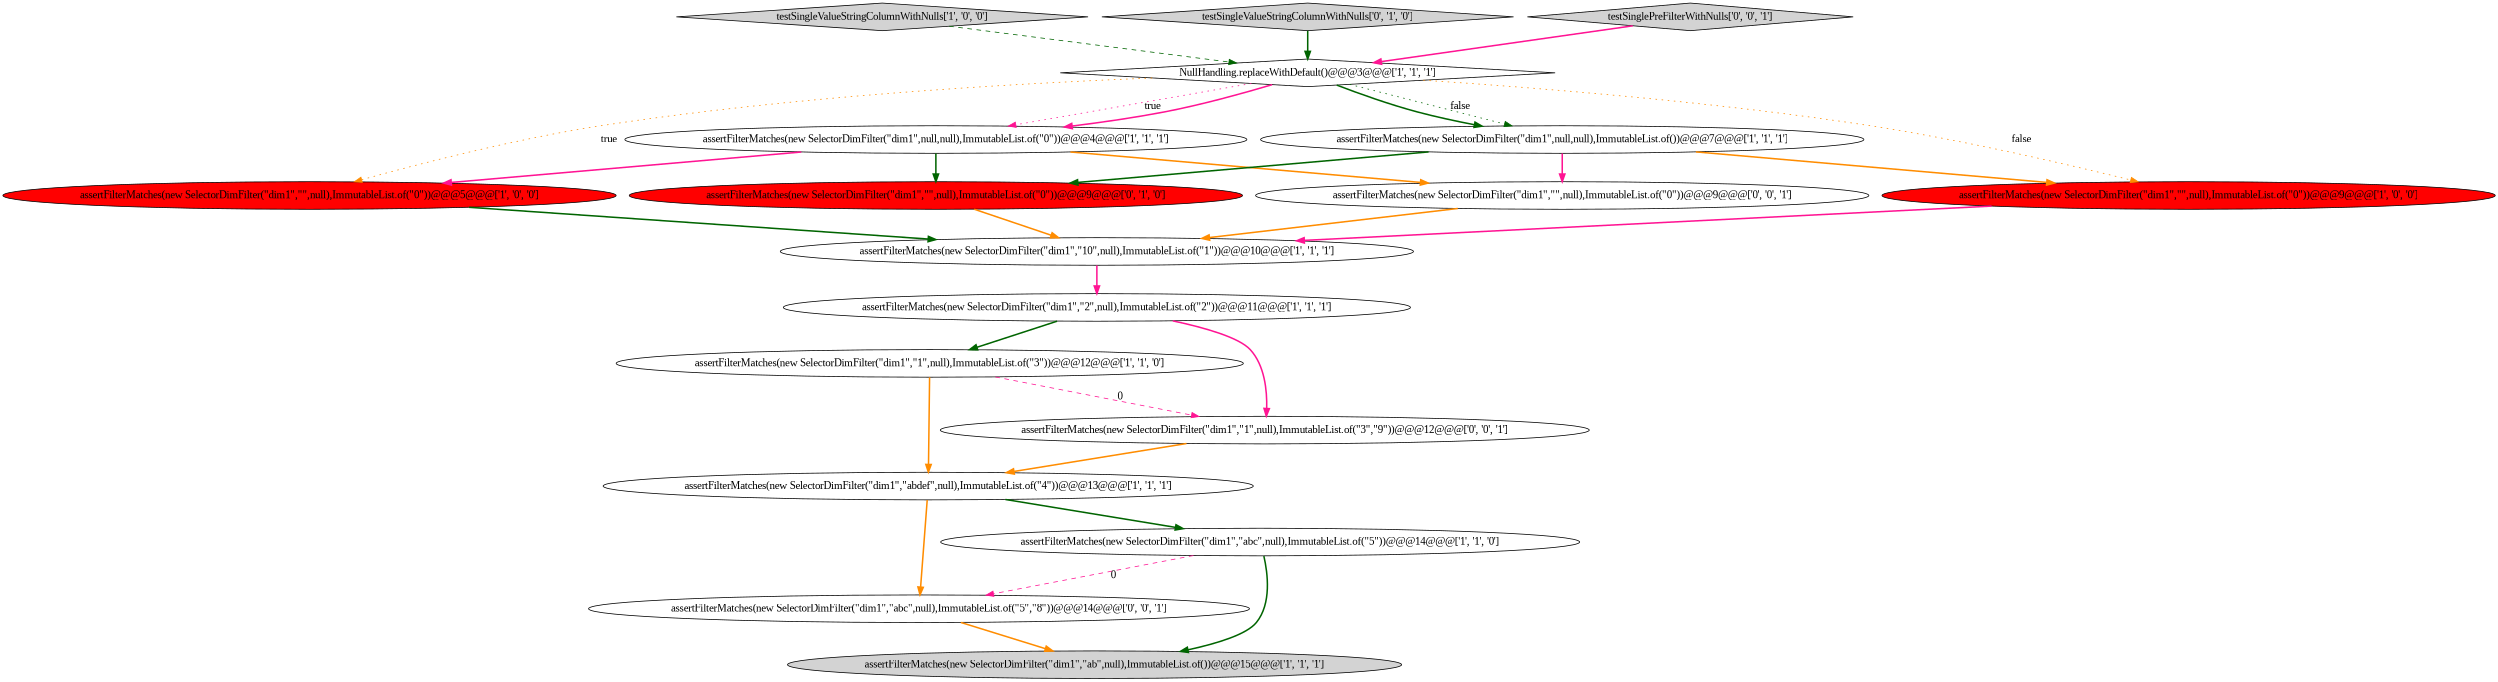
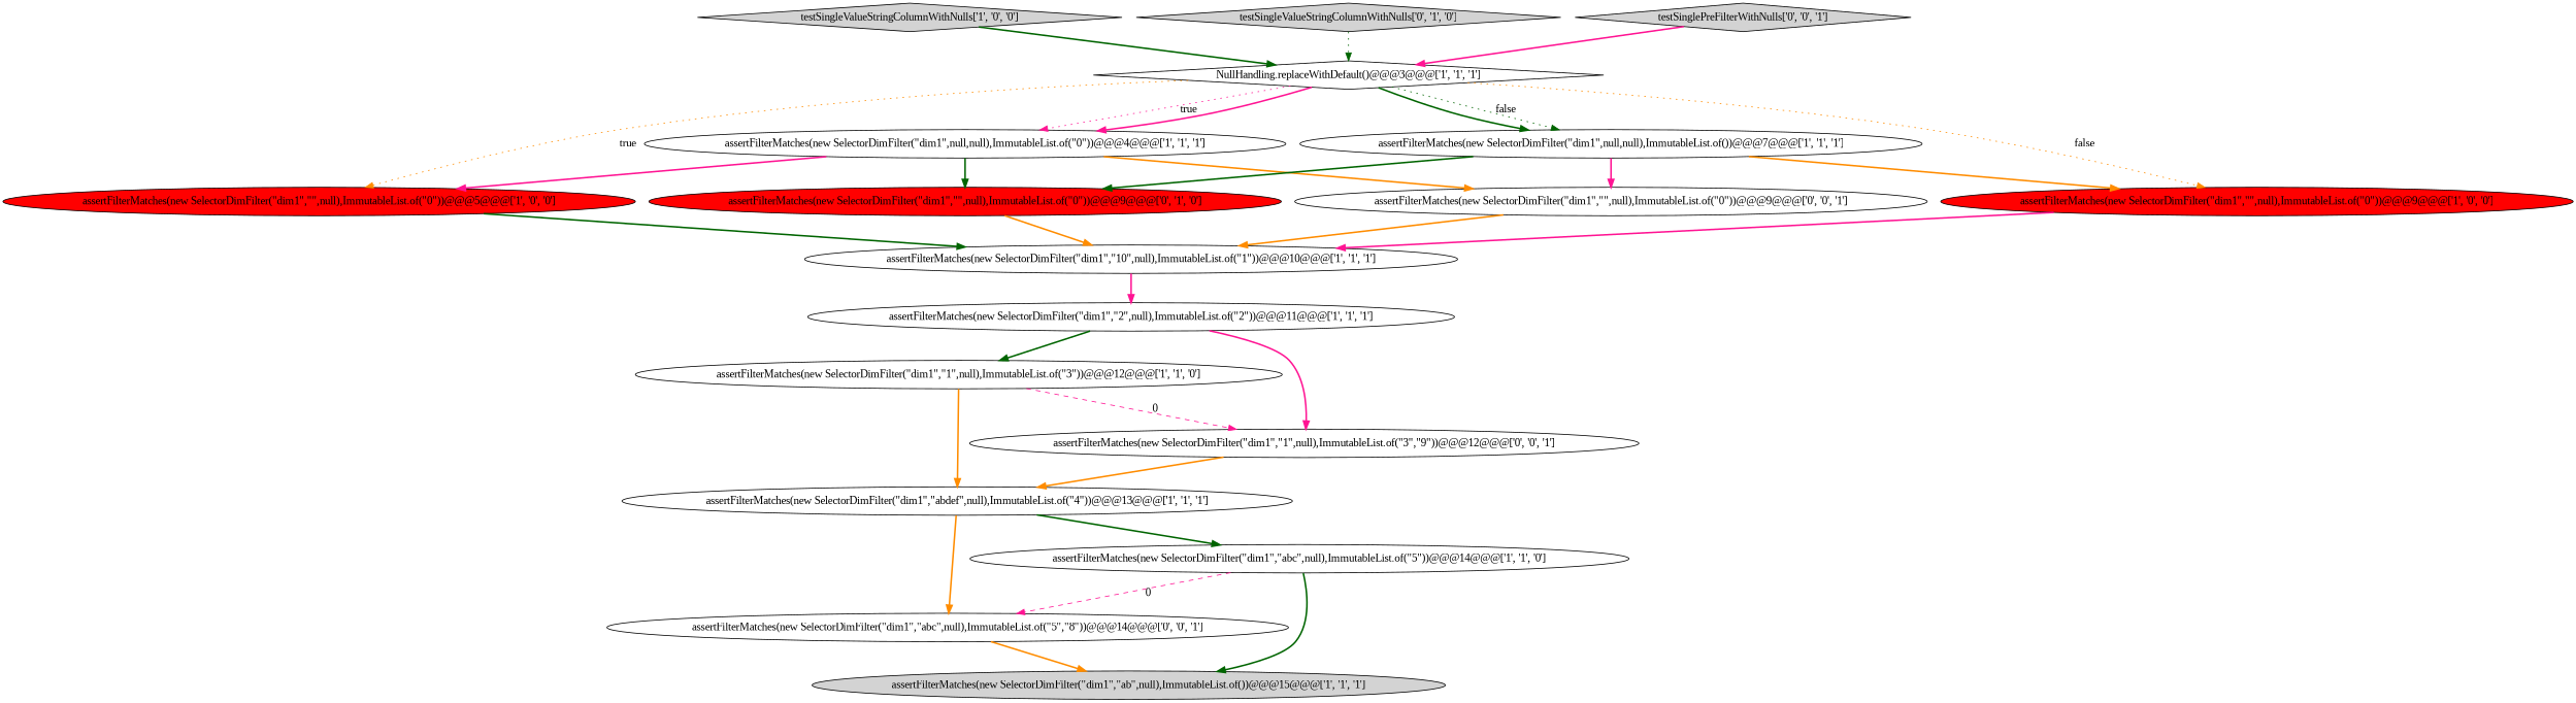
  digraph {
    fontname="Liberation Serif"
    node [fillcolor=white fontname="Liberation Serif" shape=ellipse style=filled]
    edge [color=darkgreen fontname="Liberation Serif" style=bold]
    n1 [fillcolor=lightgray label="testSingleValueStringColumnWithNulls['1', '0', '0']" shape=diamond]
    n2 [label="NullHandling.replaceWithDefault()@@@3@@@['1', '1', '1']" shape=diamond]
    n3 [fillcolor=red label="assertFilterMatches(new SelectorDimFilter(\"dim1\",\"\",null),ImmutableList.of(\"0\"))@@@5@@@['1', '0', '0']"]
    n4 [fillcolor=red label="assertFilterMatches(new SelectorDimFilter(\"dim1\",\"\",null),ImmutableList.of(\"0\"))@@@9@@@['1', '0', '0']"]
    n5 [label="assertFilterMatches(new SelectorDimFilter(\"dim1\",null,null),ImmutableList.of(\"0\"))@@@4@@@['1', '1', '1']"]
    n6 [label="assertFilterMatches(new SelectorDimFilter(\"dim1\",null,null),ImmutableList.of())@@@7@@@['1', '1', '1']"]
    n7 [label="assertFilterMatches(new SelectorDimFilter(\"dim1\",\"10\",null),ImmutableList.of(\"1\"))@@@10@@@['1', '1', '1']"]
    n8 [label="assertFilterMatches(new SelectorDimFilter(\"dim1\",\"\",null),ImmutableList.of(\"0\"))@@@9@@@['0', '0', '1']"]
    n9 [fillcolor=red label="assertFilterMatches(new SelectorDimFilter(\"dim1\",\"\",null),ImmutableList.of(\"0\"))@@@9@@@['0', '1', '0']"]
    n10 [label="assertFilterMatches(new SelectorDimFilter(\"dim1\",\"2\",null),ImmutableList.of(\"2\"))@@@11@@@['1', '1', '1']"]
    n11 [label="assertFilterMatches(new SelectorDimFilter(\"dim1\",\"1\",null),ImmutableList.of(\"3\"))@@@12@@@['1', '1', '0']"]
    n12 [label="assertFilterMatches(new SelectorDimFilter(\"dim1\",\"1\",null),ImmutableList.of(\"3\",\"9\"))@@@12@@@['0', '0', '1']"]
    n13 [label="assertFilterMatches(new SelectorDimFilter(\"dim1\",\"abdef\",null),ImmutableList.of(\"4\"))@@@13@@@['1', '1', '1']"]
    n14 [fillcolor=lightgray label="testSingleValueStringColumnWithNulls['0', '1', '0']" shape=diamond]
    n15 [label="assertFilterMatches(new SelectorDimFilter(\"dim1\",\"abc\",null),ImmutableList.of(\"5\",\"8\"))@@@14@@@['0', '0', '1']"]
    n16 [label="assertFilterMatches(new SelectorDimFilter(\"dim1\",\"abc\",null),ImmutableList.of(\"5\"))@@@14@@@['1', '1', '0']"]
    n17 [fillcolor=lightgray label="assertFilterMatches(new SelectorDimFilter(\"dim1\",\"ab\",null),ImmutableList.of())@@@15@@@['1', '1', '1']"]
    n18 [fillcolor=lightgray label="testSinglePreFilterWithNulls['0', '0', '1']" shape=diamond]
-   n1 -> n2 [style=dashed]
+   n1 -> n2
    n2 -> n3 [color=darkorange label=true style=dotted]
    n2 -> n4 [color=darkorange label=false style=dotted]
    n2 -> n5 [color=deeppink label=true style=dotted]
    n2 -> n5 [color=deeppink]
    n2 -> n6 [label=false style=dotted]
    n2 -> n6
    n3 -> n7
    n4 -> n7 [color=deeppink]
    n5 -> n3 [color=deeppink]
    n5 -> n8 [color=darkorange]
    n5 -> n9
    n6 -> n4 [color=darkorange]
    n6 -> n8 [color=deeppink]
    n6 -> n9
    n7 -> n10 [color=deeppink]
    n8 -> n7 [color=darkorange]
    n9 -> n7 [color=darkorange]
    n10 -> n11
    n10 -> n12 [color=deeppink]
    n11 -> n12 [color=deeppink label=0 style=dashed]
    n11 -> n13 [color=darkorange]
    n12 -> n13 [color=darkorange]
    n13 -> n15 [color=darkorange]
    n13 -> n16
-   n14 -> n2
+   n14 -> n2 [style=dotted]
    n15 -> n17 [color=darkorange]
    n16 -> n15 [color=deeppink label=0 style=dashed]
    n16 -> n17
    n18 -> n2 [color=deeppink]
  }
